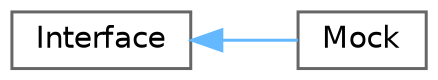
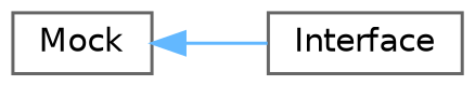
  digraph {
    rankdir=LR
    node [color=grey40 fillcolor=white fontname=Helvetica fontsize=10 shape=box style=filled]
    n1 [height=0.2 label=Interface width=0.4]
    n2 [height=0.2 label=Mock width=0.4]
-   n1 -> n2 [color=steelblue1 dir=back fontname=Helvetica fontsize=10 labelfontname=Helvetica labelfontsize=10 style=solid]
+   n2 -> n1 [color=steelblue1 dir=back fontname=Helvetica fontsize=10 labelfontname=Helvetica labelfontsize=10 style=solid]
  }
